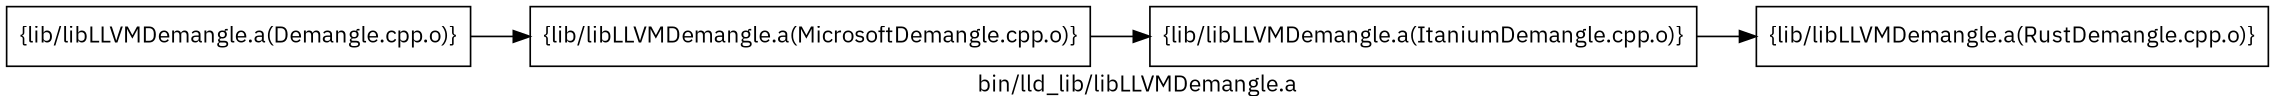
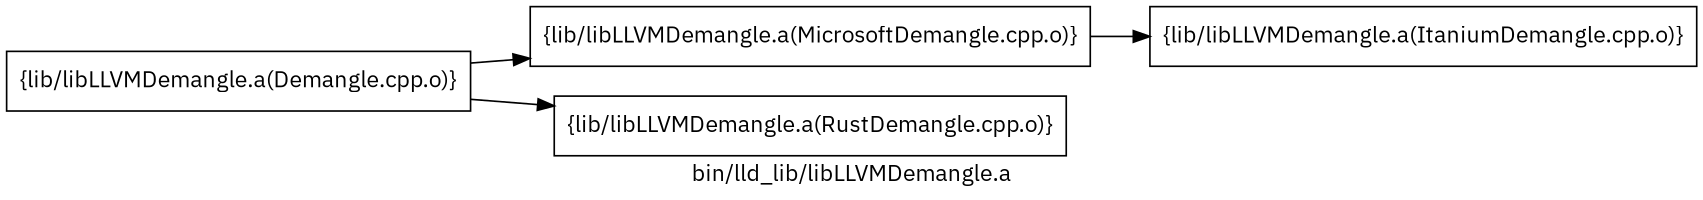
  digraph {
    fontname="IBM Plex Sans"
    label="bin/lld_lib/libLLVMDemangle.a"
    rankdir=LR
    node [fontname="IBM Plex Sans" group=0 shape=box]
    edge [fontname="IBM Plex Sans"]
    n1 [label="{lib/libLLVMDemangle.a(Demangle.cpp.o)}"]
    n2 [label="{lib/libLLVMDemangle.a(MicrosoftDemangle.cpp.o)}"]
    n3 [label="{lib/libLLVMDemangle.a(RustDemangle.cpp.o)}"]
    n4 [label="{lib/libLLVMDemangle.a(ItaniumDemangle.cpp.o)}"]
    subgraph sub_1 {
      rank=same
      n1
    }
    n1 -> n2
-   n4 -> n3
+   n1 -> n3
    n2 -> n4
  }
